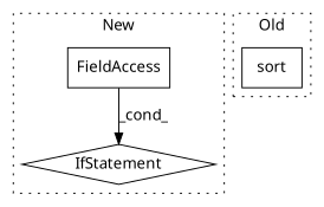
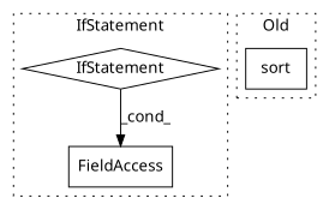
  digraph {
    fontname="Noto Sans"
    node [shape=box fontname="Noto Sans"]
    n1 [a=25 l="4,2" label=IfStatement s="1480,1493" shape=diamond]
    n2 [a=22 l=9 label=FieldAccess s=1484]
    n3 [a=32 l="5,1" label=sort s="1391,1449"]
    subgraph cluster_1 {
-     label=New
+     label=IfStatement
      style=dotted
      n1
      n2
    }
    subgraph cluster_2 {
      label=Old
      style=dotted
      n3
    }
-   n2 -> n1 [label=_cond_ fontname="Noto Sans"]
+   n1 -> n2 [label=_cond_ fontname="Noto Sans"]
  }
